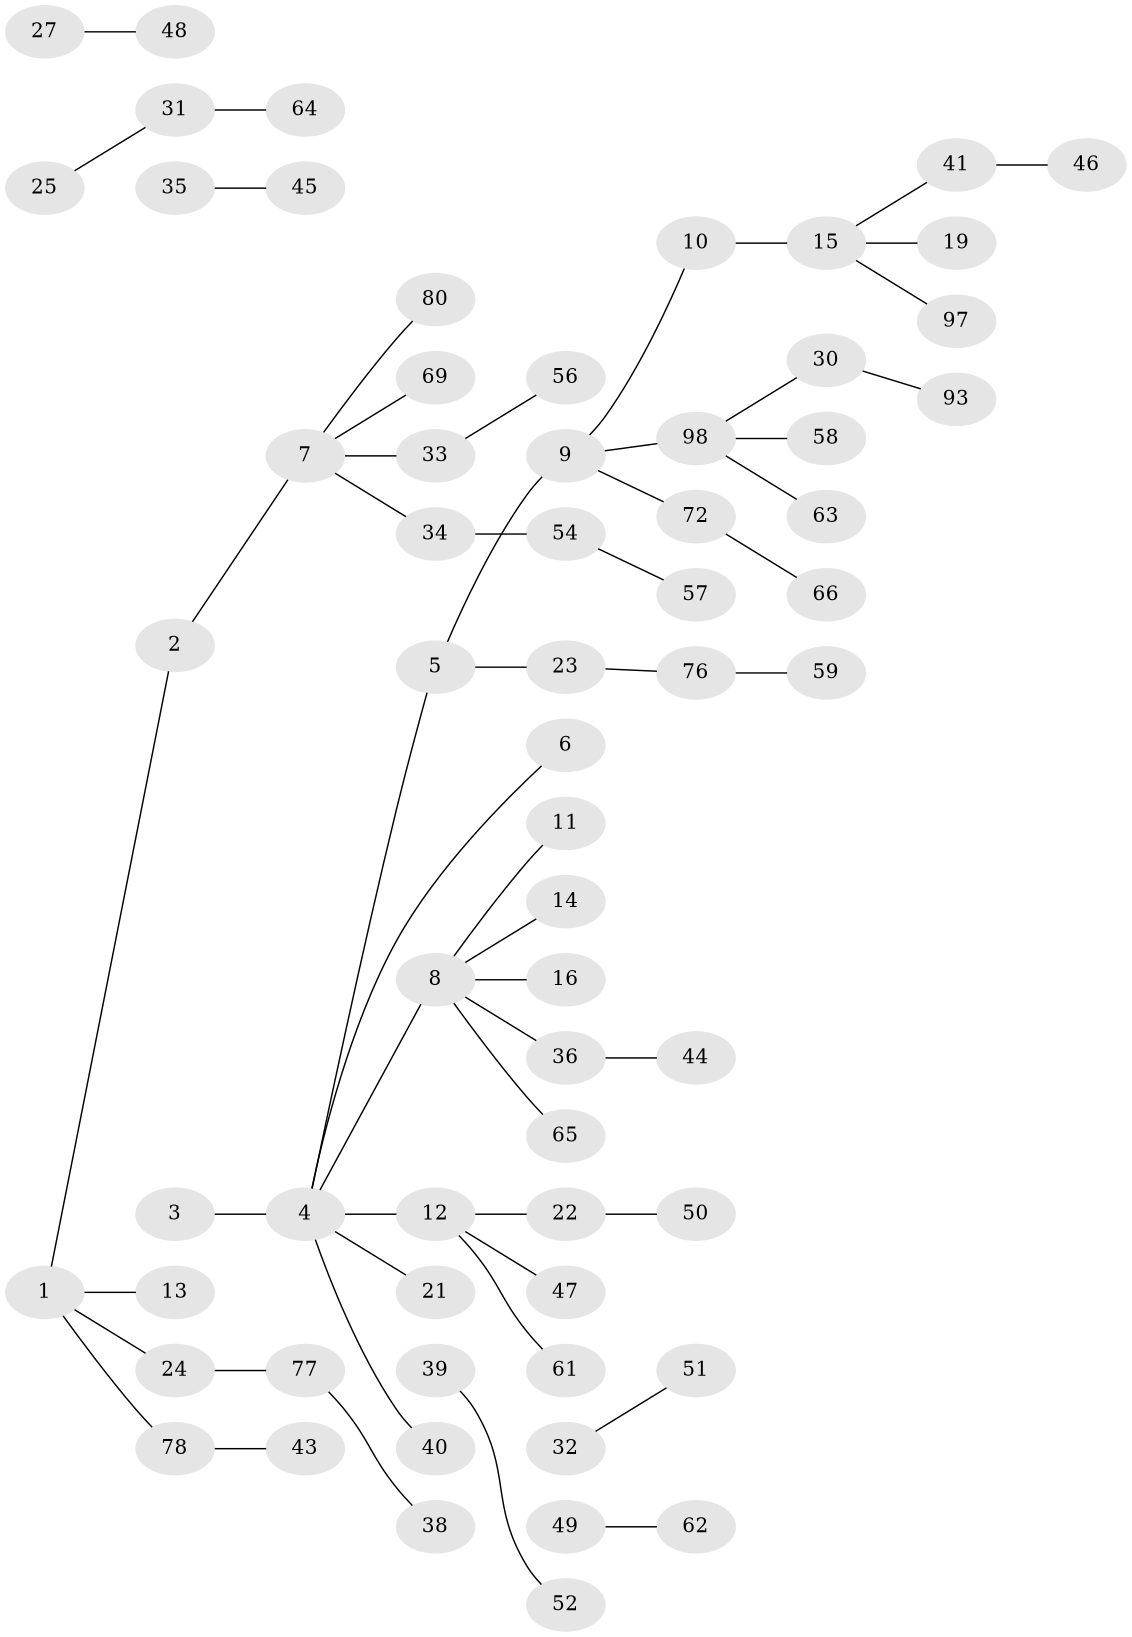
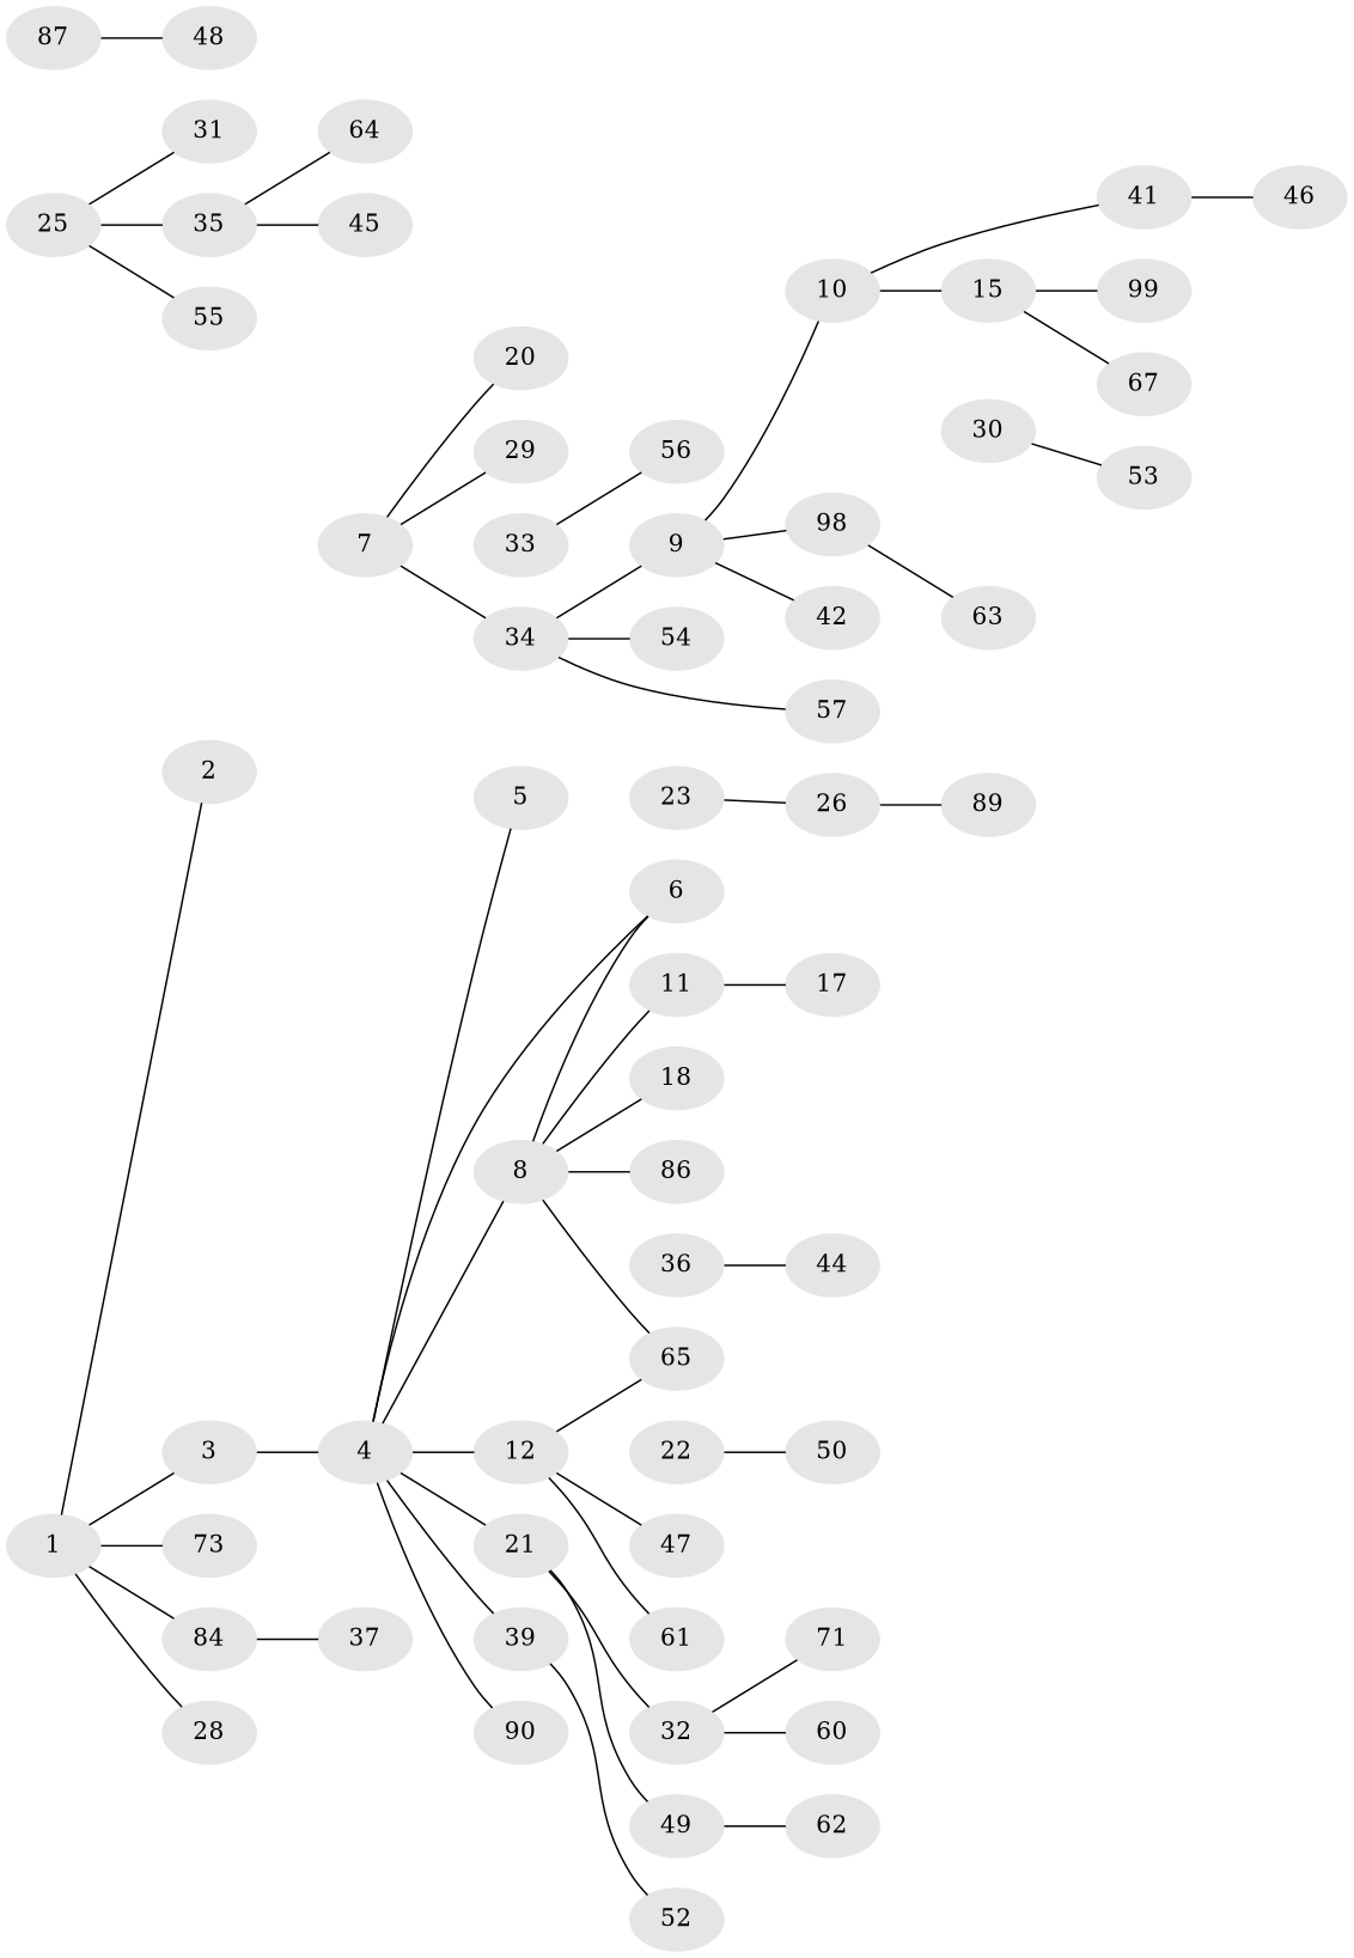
  graph {
    rankdir=LR
    node [color=gray90 style=filled]
    1
    2
    3
-   13
-   24
-   28 [label=78]
+   13 [label=73]
+   24 [label=84]
+   28
    7
    4
-   37 [label=77]
-   43
-   20 [label=80]
-   29 [label=69]
+   37
+   20
+   29
    33
    34
    5
    6
    8
    12
    21
    39
-   40
+   40 [label=90]
    9
    23
    11
-   14
-   16
+   14 [label=18]
+   16 [label=86]
    36
    65
    22
    47
    61
    32
    49
    52
    10
    n36 [label=98]
-   42 [label=72]
-   26 [label=76]
+   42
+   26
    56
    54
    57
+   17
    44
    15
    41
    30
-   58
    63
-   66
-   19
-   67 [label=97]
+   19 [label=99]
+   67
    46
    50
-   53 [label=93]
-   51
+   53
+   51 [label=71]
+   60
    62
    25
    31
    35
-   59
-   27
+   55
+   59 [label=89]
+   27 [label=87]
    48
-   38
    45
    64
    1 -- 2
+   1 -- 3
    1 -- 13
    1 -- 24
    1 -- 28
-   2 -- 7
    3 -- 4
    24 -- 37
-   28 -- 43
    7 -- 20
    7 -- 29
-   7 -- 33
    7 -- 34
    4 -- 5
    4 -- 6
    4 -- 8
    4 -- 12
    4 -- 21
+   4 -- 39
    4 -- 40
-   37 -- 38
    33 -- 56
    34 -- 54
-   54 -- 57
-   5 -- 9
-   5 -- 23
+   34 -- 57
+   34 -- 9
    8 -- 11
    8 -- 14
    8 -- 16
-   8 -- 36
+   8 -- 6
    8 -- 65
-   12 -- 22
+   12 -- 65
    12 -- 47
    12 -- 61
+   21 -- 32
+   21 -- 49
    39 -- 52
    9 -- 10
    9 -- n36
    9 -- 42
    23 -- 26
+   11 -- 17
    36 -- 44
    22 -- 50
    32 -- 51
+   32 -- 60
    49 -- 62
    10 -- 15
-   15 -- 41
-   n36 -- 30
-   n36 -- 58
+   10 -- 41
    n36 -- 63
-   42 -- 66
    26 -- 59
    15 -- 19
    15 -- 67
    41 -- 46
    30 -- 53
    25 -- 31
+   25 -- 35
+   25 -- 55
    35 -- 45
-   31 -- 64
+   35 -- 64
    27 -- 48
  }
